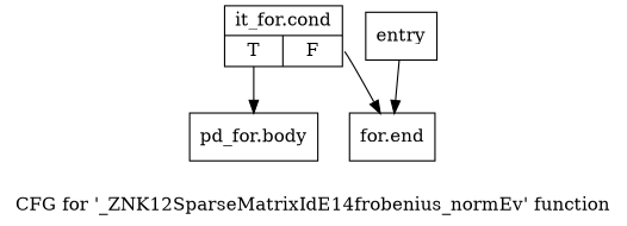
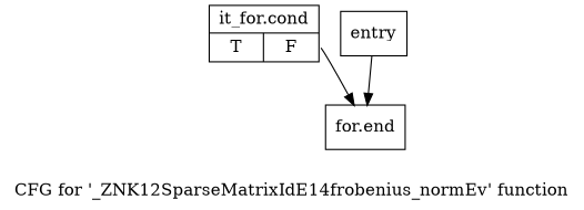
  digraph {
    label="CFG for '_ZNK12SparseMatrixIdE14frobenius_normEv' function"
    node [shape=record]
    n1 [label="{entry}"]
    n2 [label="{for.end}"]
    n3 [label="{it_for.cond|{<s0>T|<s1>F}}"]
-   n4 [label="{pd_for.body}"]
    n1 -> n2
    n3 -> n2 [tailport=s1]
-   n3 -> n4 [tailport=s0]
  }
